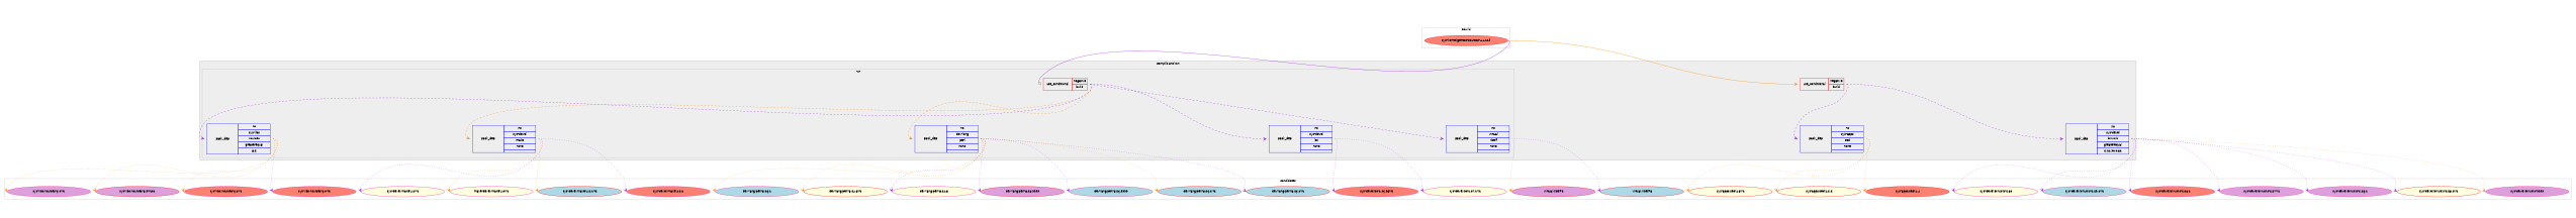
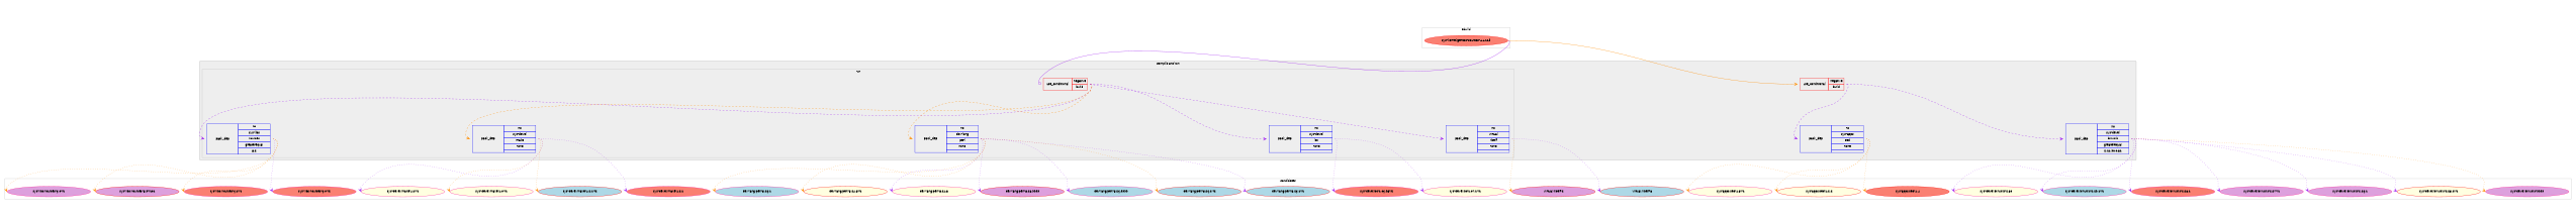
  digraph {
    compound=true
    concentrate=true
    fontname=Helvetica
    fontsize=10
    newrank=true
    rankdir=TB
    ranksep=1.5
    node [color=deeppink fontname=Helvetica fontsize=10 style=filled]
    edge [arrowhead=vee color=purple headport=w style=dotted tailport=e weight=100]
    n1 [color=red fillcolor=salmon label="sys-kernel/gentoo-sources-4.4.119" width=4]
    n2 [color=blue label=<<TABLE BORDER="0" CELLBORDER="1" CELLSPACING="0" CELLPADDING="4" WIDTH="220"><TR><TD ROWSPAN="6" CELLPADDING="30">pack_dep</TD></TR><TR><TD WIDTH="110">no</TD></TR><TR><TD>sys-apps</TD></TR><TR><TD>sed</TD></TR><TR><TD>none</TD></TR><TR><TD></TD></TR></TABLE>> shape=none style=""]
    n3 [color=blue label=<<TABLE BORDER="0" CELLBORDER="1" CELLSPACING="0" CELLPADDING="4" WIDTH="220"><TR><TD ROWSPAN="6" CELLPADDING="30">pack_dep</TD></TR><TR><TD WIDTH="110">no</TD></TR><TR><TD>sys-devel</TD></TR><TR><TD>binutils</TD></TR><TR><TD>greaterequal</TD></TR><TR><TD>2.11.90.0.31</TD></TR></TABLE>> shape=none style=""]
    n4 [color=red label=<<TABLE BORDER="0" CELLBORDER="1" CELLSPACING="0" CELLPADDING="4"><TR><TD ROWSPAN="3" CELLPADDING="10">use_conditional</TD></TR><TR><TD>negative</TD></TR><TR><TD>build</TD></TR></TABLE>> shape=none style=""]
    n5 [color=blue label=<<TABLE BORDER="0" CELLBORDER="1" CELLSPACING="0" CELLPADDING="4" WIDTH="220"><TR><TD ROWSPAN="6" CELLPADDING="30">pack_dep</TD></TR><TR><TD WIDTH="110">no</TD></TR><TR><TD>sys-libs</TD></TR><TR><TD>ncurses</TD></TR><TR><TD>greaterequal</TD></TR><TR><TD>5.2</TD></TR></TABLE>> shape=none style=""]
    n6 [color=blue label=<<TABLE BORDER="0" CELLBORDER="1" CELLSPACING="0" CELLPADDING="4" WIDTH="220"><TR><TD ROWSPAN="6" CELLPADDING="30">pack_dep</TD></TR><TR><TD WIDTH="110">no</TD></TR><TR><TD>sys-devel</TD></TR><TR><TD>make</TD></TR><TR><TD>none</TD></TR><TR><TD></TD></TR></TABLE>> shape=none style=""]
    n7 [color=blue label=<<TABLE BORDER="0" CELLBORDER="1" CELLSPACING="0" CELLPADDING="4" WIDTH="220"><TR><TD ROWSPAN="6" CELLPADDING="30">pack_dep</TD></TR><TR><TD WIDTH="110">no</TD></TR><TR><TD>dev-lang</TD></TR><TR><TD>perl</TD></TR><TR><TD>none</TD></TR><TR><TD></TD></TR></TABLE>> shape=none style=""]
    n8 [color=blue label=<<TABLE BORDER="0" CELLBORDER="1" CELLSPACING="0" CELLPADDING="4" WIDTH="220"><TR><TD ROWSPAN="6" CELLPADDING="30">pack_dep</TD></TR><TR><TD WIDTH="110">no</TD></TR><TR><TD>sys-devel</TD></TR><TR><TD>bc</TD></TR><TR><TD>none</TD></TR><TR><TD></TD></TR></TABLE>> shape=none style=""]
    n9 [color=blue label=<<TABLE BORDER="0" CELLBORDER="1" CELLSPACING="0" CELLPADDING="4" WIDTH="220"><TR><TD ROWSPAN="6" CELLPADDING="30">pack_dep</TD></TR><TR><TD WIDTH="110">no</TD></TR><TR><TD>virtual</TD></TR><TR><TD>libelf</TD></TR><TR><TD>none</TD></TR><TR><TD></TD></TR></TABLE>> shape=none style=""]
    n10 [color=red label=<<TABLE BORDER="0" CELLBORDER="1" CELLSPACING="0" CELLPADDING="4"><TR><TD ROWSPAN="3" CELLPADDING="10">use_conditional</TD></TR><TR><TD>negative</TD></TR><TR><TD>build</TD></TR></TABLE>> shape=none style=""]
    n11 [color=red fillcolor=lightyellow label="sys-apps/sed-4.2.2" width=4]
-   n12 [color=red fillcolor=lightyellow label="sys-apps/sed-4.3-r1" width=4]
+   n12 [fillcolor=lightyellow label="sys-apps/sed-4.3-r1" width=4]
    n13 [color=red fillcolor=salmon label="sys-apps/sed-4.4" width=4]
    n14 [color=red fillcolor=lightyellow label="sys-devel/binutils-2.25.1-r1" width=4]
    n15 [fillcolor=plum label="sys-devel/binutils-2.26.1" width=4]
    n16 [fillcolor=plum label="sys-devel/binutils-2.27-r1" width=4]
    n17 [fillcolor=salmon label="sys-devel/binutils-2.28.1" width=4]
    n18 [fillcolor=lightblue label="sys-devel/binutils-2.29.1-r1" width=4]
    n19 [fillcolor=lightyellow label="sys-devel/binutils-2.30" width=4]
    n20 [fillcolor=plum label="sys-devel/binutils-9999" width=4]
    n21 [color=red fillcolor=plum label="sys-libs/ncurses-5.9-r101" width=4]
    n22 [fillcolor=plum label="sys-libs/ncurses-6.0-r1" width=4]
    n23 [fillcolor=salmon label="sys-libs/ncurses-6.0-r2" width=4]
    n24 [fillcolor=salmon label="sys-libs/ncurses-6.1-r1" width=4]
-   n25 [fillcolor=lightyellow label="make-devel/make-4.0-r1" width=4]
+   n25 [fillcolor=lightyellow label="sys-devel/make-4.0-r1" width=4]
    n26 [fillcolor=lightyellow label="sys-devel/make-4.1-r1" width=4]
    n27 [fillcolor=salmon label="sys-devel/make-4.2.1" width=4]
    n28 [color=red fillcolor=lightblue label="sys-devel/make-4.2.1-r2" width=4]
    n29 [fillcolor=lightyellow label="dev-lang/perl-5.24.3" width=4]
    n30 [color=red fillcolor=lightyellow label="dev-lang/perl-5.24.3-r1" width=4]
    n31 [fillcolor=lightblue label="dev-lang/perl-5.26.1" width=4]
    n32 [color=red fillcolor=lightblue label="dev-lang/perl-5.26.1-r1" width=4]
    n33 [color=red fillcolor=lightblue label="dev-lang/perl-5.26.1-r2" width=4]
    n34 [fillcolor=lightblue label="dev-lang/perl-5.26.9999" width=4]
    n35 [color=red fillcolor=plum label="dev-lang/perl-5.28.9999" width=4]
    n36 [fillcolor=salmon label="sys-devel/bc-1.06.95-r2" width=4]
    n37 [fillcolor=lightyellow label="sys-devel/bc-1.07.1-r1" width=4]
    n38 [color=red fillcolor=plum label="virtual/libelf-2" width=4]
    n39 [color=red fillcolor=lightblue label="virtual/libelf-3" width=4]
    subgraph cluster_1 {
      color=gray
      label=<<i>ebuild</i>>
      rank=same
      n1
    }
    subgraph cluster_2 {
      color=gray
      label=<<i>dependencies</i>>
      subgraph cluster_3 {
        color=gray
        fillcolor="#eeeeee"
        label=<<i>compile</i>>
        style=filled
        subgraph sub_4 {
          color=gray
          fillcolor="#eeeeee"
          label=<<i>compile</i>>
          style=filled
          n4
          subgraph sub_5 {
            color=gray
            fillcolor="#eeeeee"
            label=<<i>compile</i>>
            style=filled
            n2
          }
          subgraph sub_6 {
            color=gray
            fillcolor="#eeeeee"
            label=<<i>compile</i>>
            style=filled
            n3
          }
        }
      }
      subgraph cluster_7 {
        color=gray
        fillcolor="#eeeeee"
        label=<<i>compile and run</i>>
        style=filled
      }
      subgraph cluster_8 {
        color=gray
        fillcolor="#eeeeee"
        label=<<i>run</i>>
        style=filled
        subgraph sub_9 {
          color=gray
          fillcolor="#eeeeee"
          label=<<i>run</i>>
          style=filled
          n10
          subgraph sub_10 {
            color=gray
            fillcolor="#eeeeee"
            label=<<i>run</i>>
            style=filled
            n5
          }
          subgraph sub_11 {
            color=gray
            fillcolor="#eeeeee"
            label=<<i>run</i>>
            style=filled
            n6
          }
          subgraph sub_12 {
            color=gray
            fillcolor="#eeeeee"
            label=<<i>run</i>>
            style=filled
            n7
          }
          subgraph sub_13 {
            color=gray
            fillcolor="#eeeeee"
            label=<<i>run</i>>
            style=filled
            n8
          }
          subgraph sub_14 {
            color=gray
            fillcolor="#eeeeee"
            label=<<i>run</i>>
            style=filled
            n9
          }
        }
      }
    }
    subgraph cluster_15 {
      color=gray
      label=<<i>candidates</i>>
      rank=same
      subgraph sub_16 {
        color=black
        label=<<i>candidates</i>>
        nodesep=1
        rank=same
        n11
        n12
        n13
      }
      subgraph sub_17 {
        color=black
        label=<<i>candidates</i>>
        nodesep=1
        rank=same
        n14
        n15
        n16
        n17
        n18
        n19
        n20
      }
      subgraph sub_18 {
        color=black
        label=<<i>candidates</i>>
        nodesep=1
        rank=same
        n21
        n22
        n23
        n24
      }
      subgraph sub_19 {
        color=black
        label=<<i>candidates</i>>
        nodesep=1
        rank=same
        n25
        n26
        n27
        n28
      }
      subgraph sub_20 {
        color=black
        label=<<i>candidates</i>>
        nodesep=1
        rank=same
        n29
        n30
        n31
        n32
        n33
        n34
        n35
      }
      subgraph sub_21 {
        color=black
        label=<<i>candidates</i>>
        nodesep=1
        rank=same
        n36
        n37
      }
      subgraph sub_22 {
        color=black
        label=<<i>candidates</i>>
        nodesep=1
        rank=same
        n38
        n39
      }
    }
    n1 -> n4 [color=darkorange style=solid weight=20]
    n1 -> n10 [arrowhead=odot style=solid weight=20]
    n2 -> n11 [color=darkorange]
    n2 -> n12 [color=darkorange]
    n2 -> n13 [color=darkorange]
    n3 -> n14
    n3 -> n15
    n3 -> n16
    n3 -> n17
    n3 -> n18
    n3 -> n19
    n3 -> n20 [color=darkorange]
    n4 -> n2 [style=dashed weight=20]
    n4 -> n3 [style=dashed weight=20]
    n5 -> n21 [color=darkorange]
    n5 -> n22 [color=darkorange]
    n5 -> n23
    n5 -> n24 [color=darkorange]
    n6 -> n25 [color=darkorange]
    n6 -> n26
    n6 -> n27
    n6 -> n28 [color=darkorange]
    n7 -> n29
    n7 -> n30 [color=darkorange]
    n7 -> n31 [color=darkorange]
    n7 -> n32
    n7 -> n33 [color=darkorange]
    n7 -> n34
    n7 -> n35
    n8 -> n36
    n8 -> n37
    n9 -> n38 [color=darkorange]
    n9 -> n39
    n10 -> n5 [style=dashed weight=20]
    n10 -> n6 [color=darkorange style=dashed weight=20]
    n10 -> n7 [color=darkorange style=dashed weight=20]
    n10 -> n8 [style=dashed weight=20]
    n10 -> n9 [style=dashed weight=20]
  }
